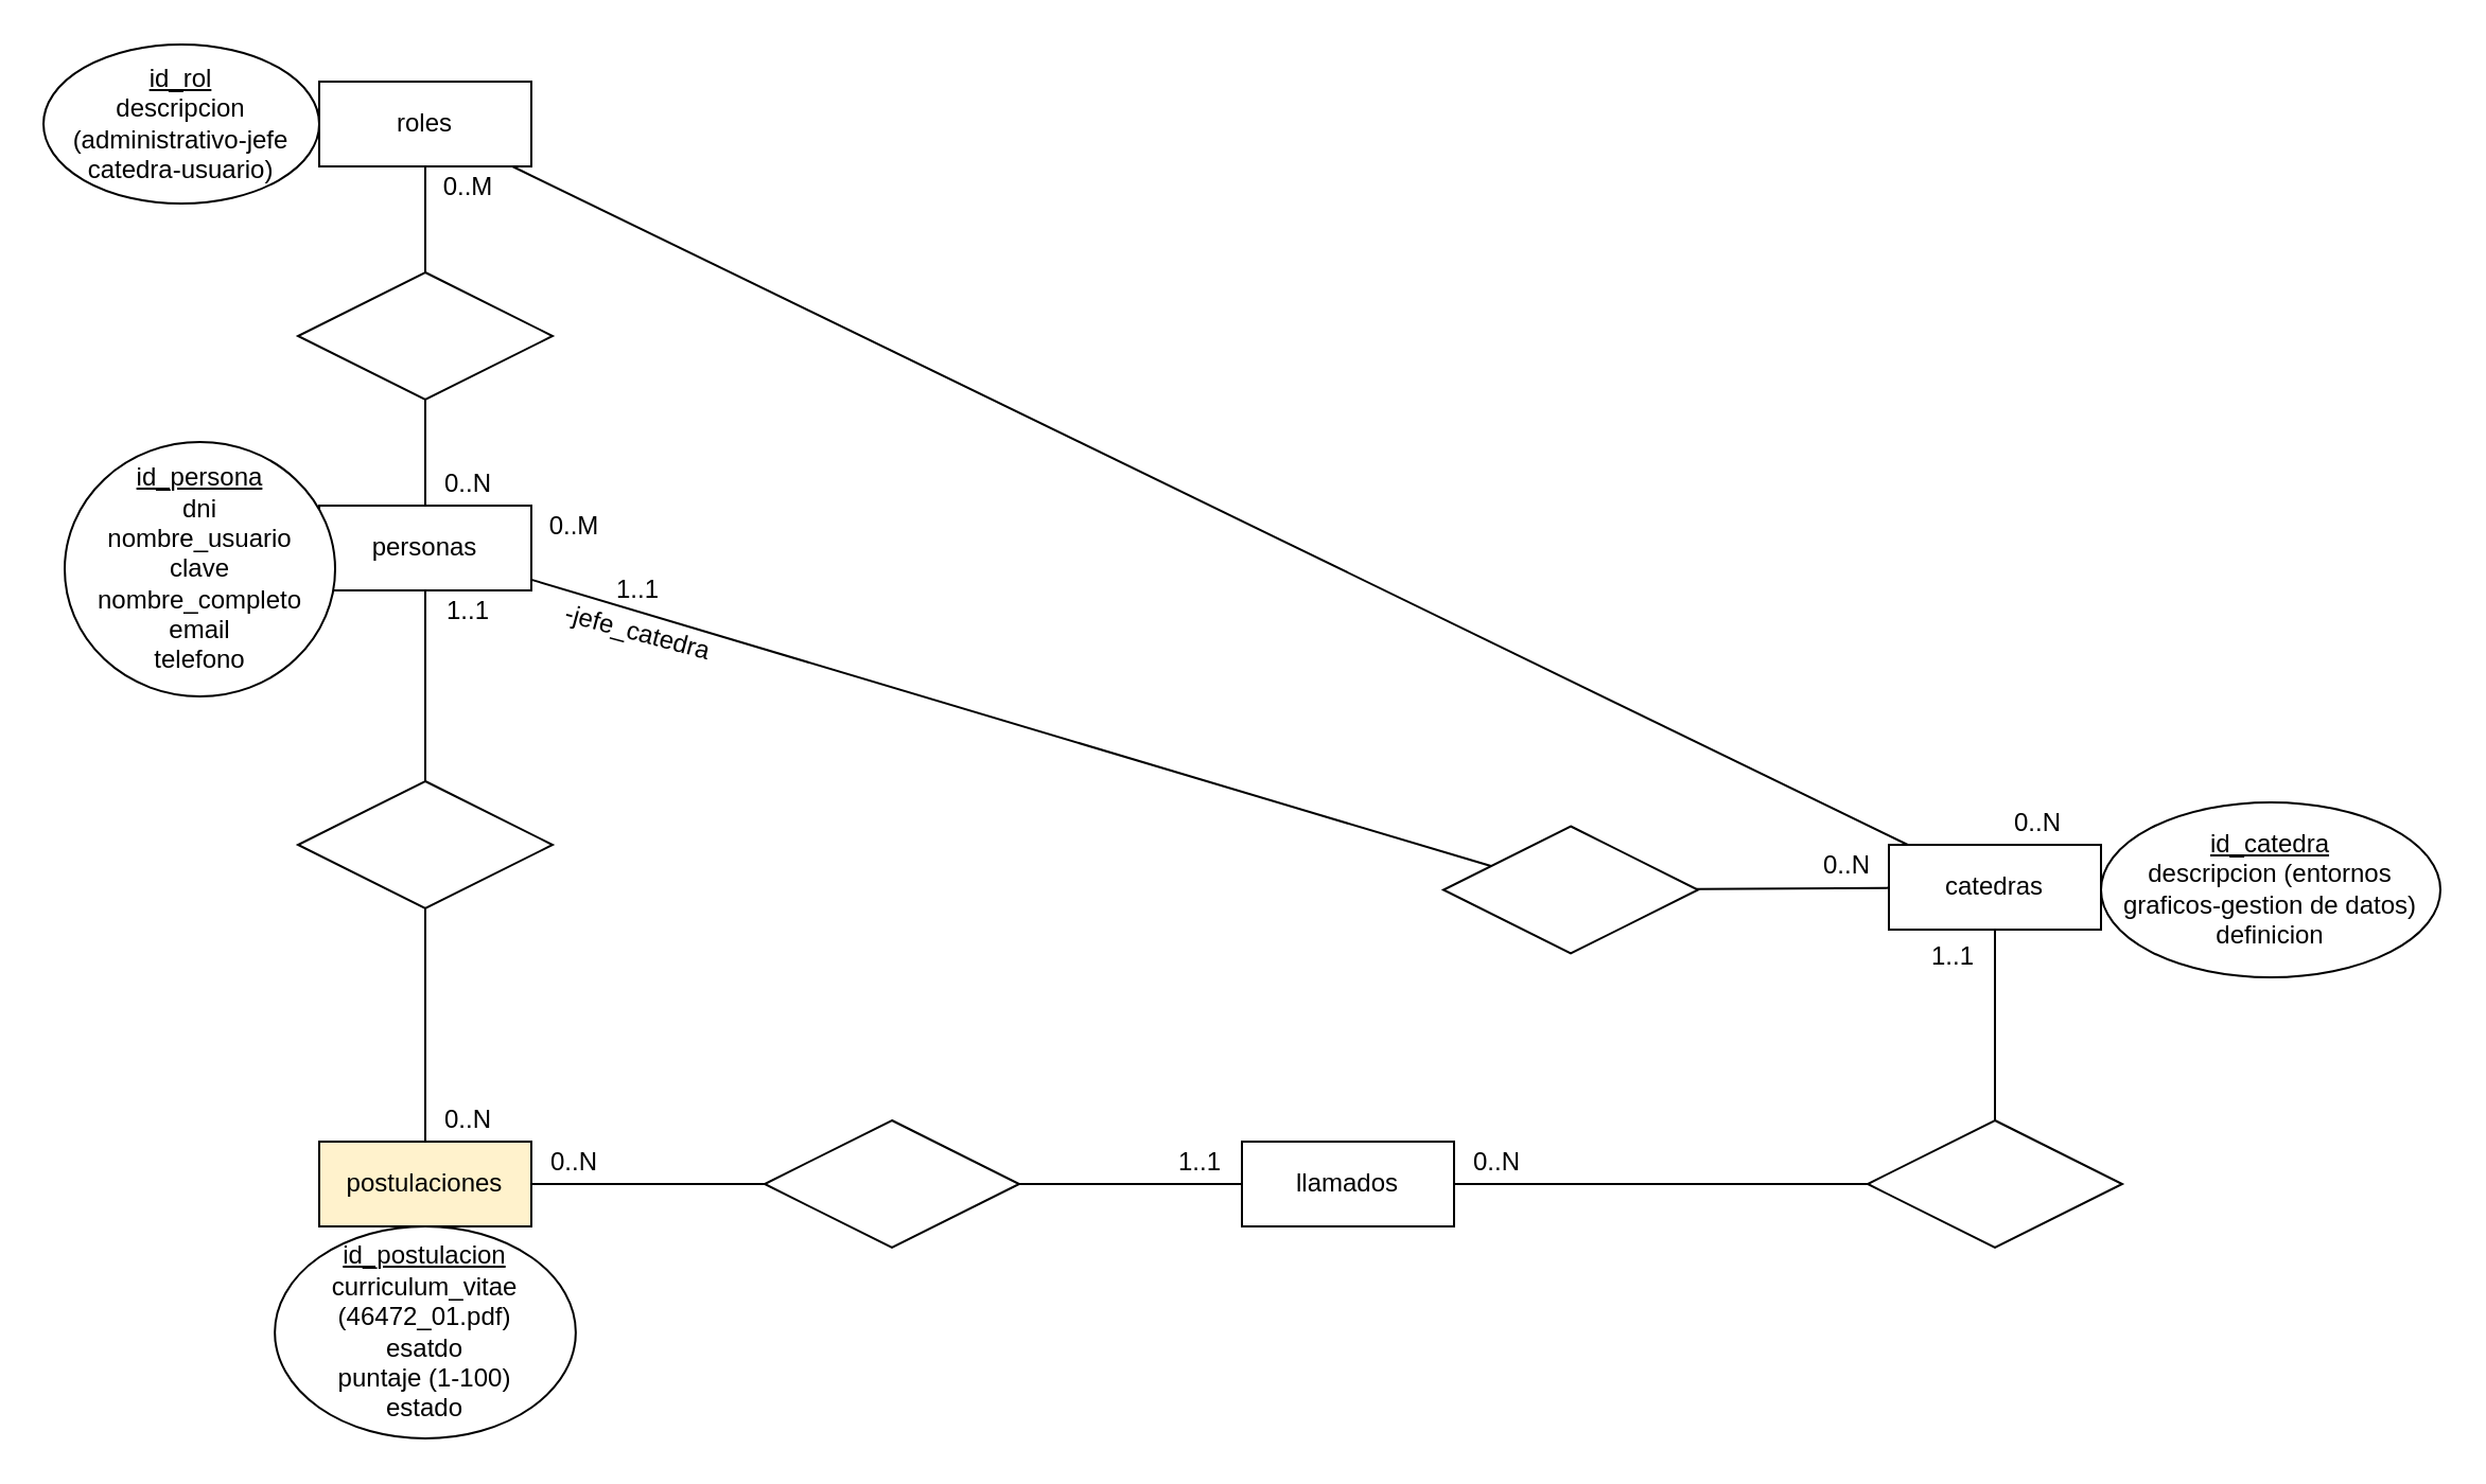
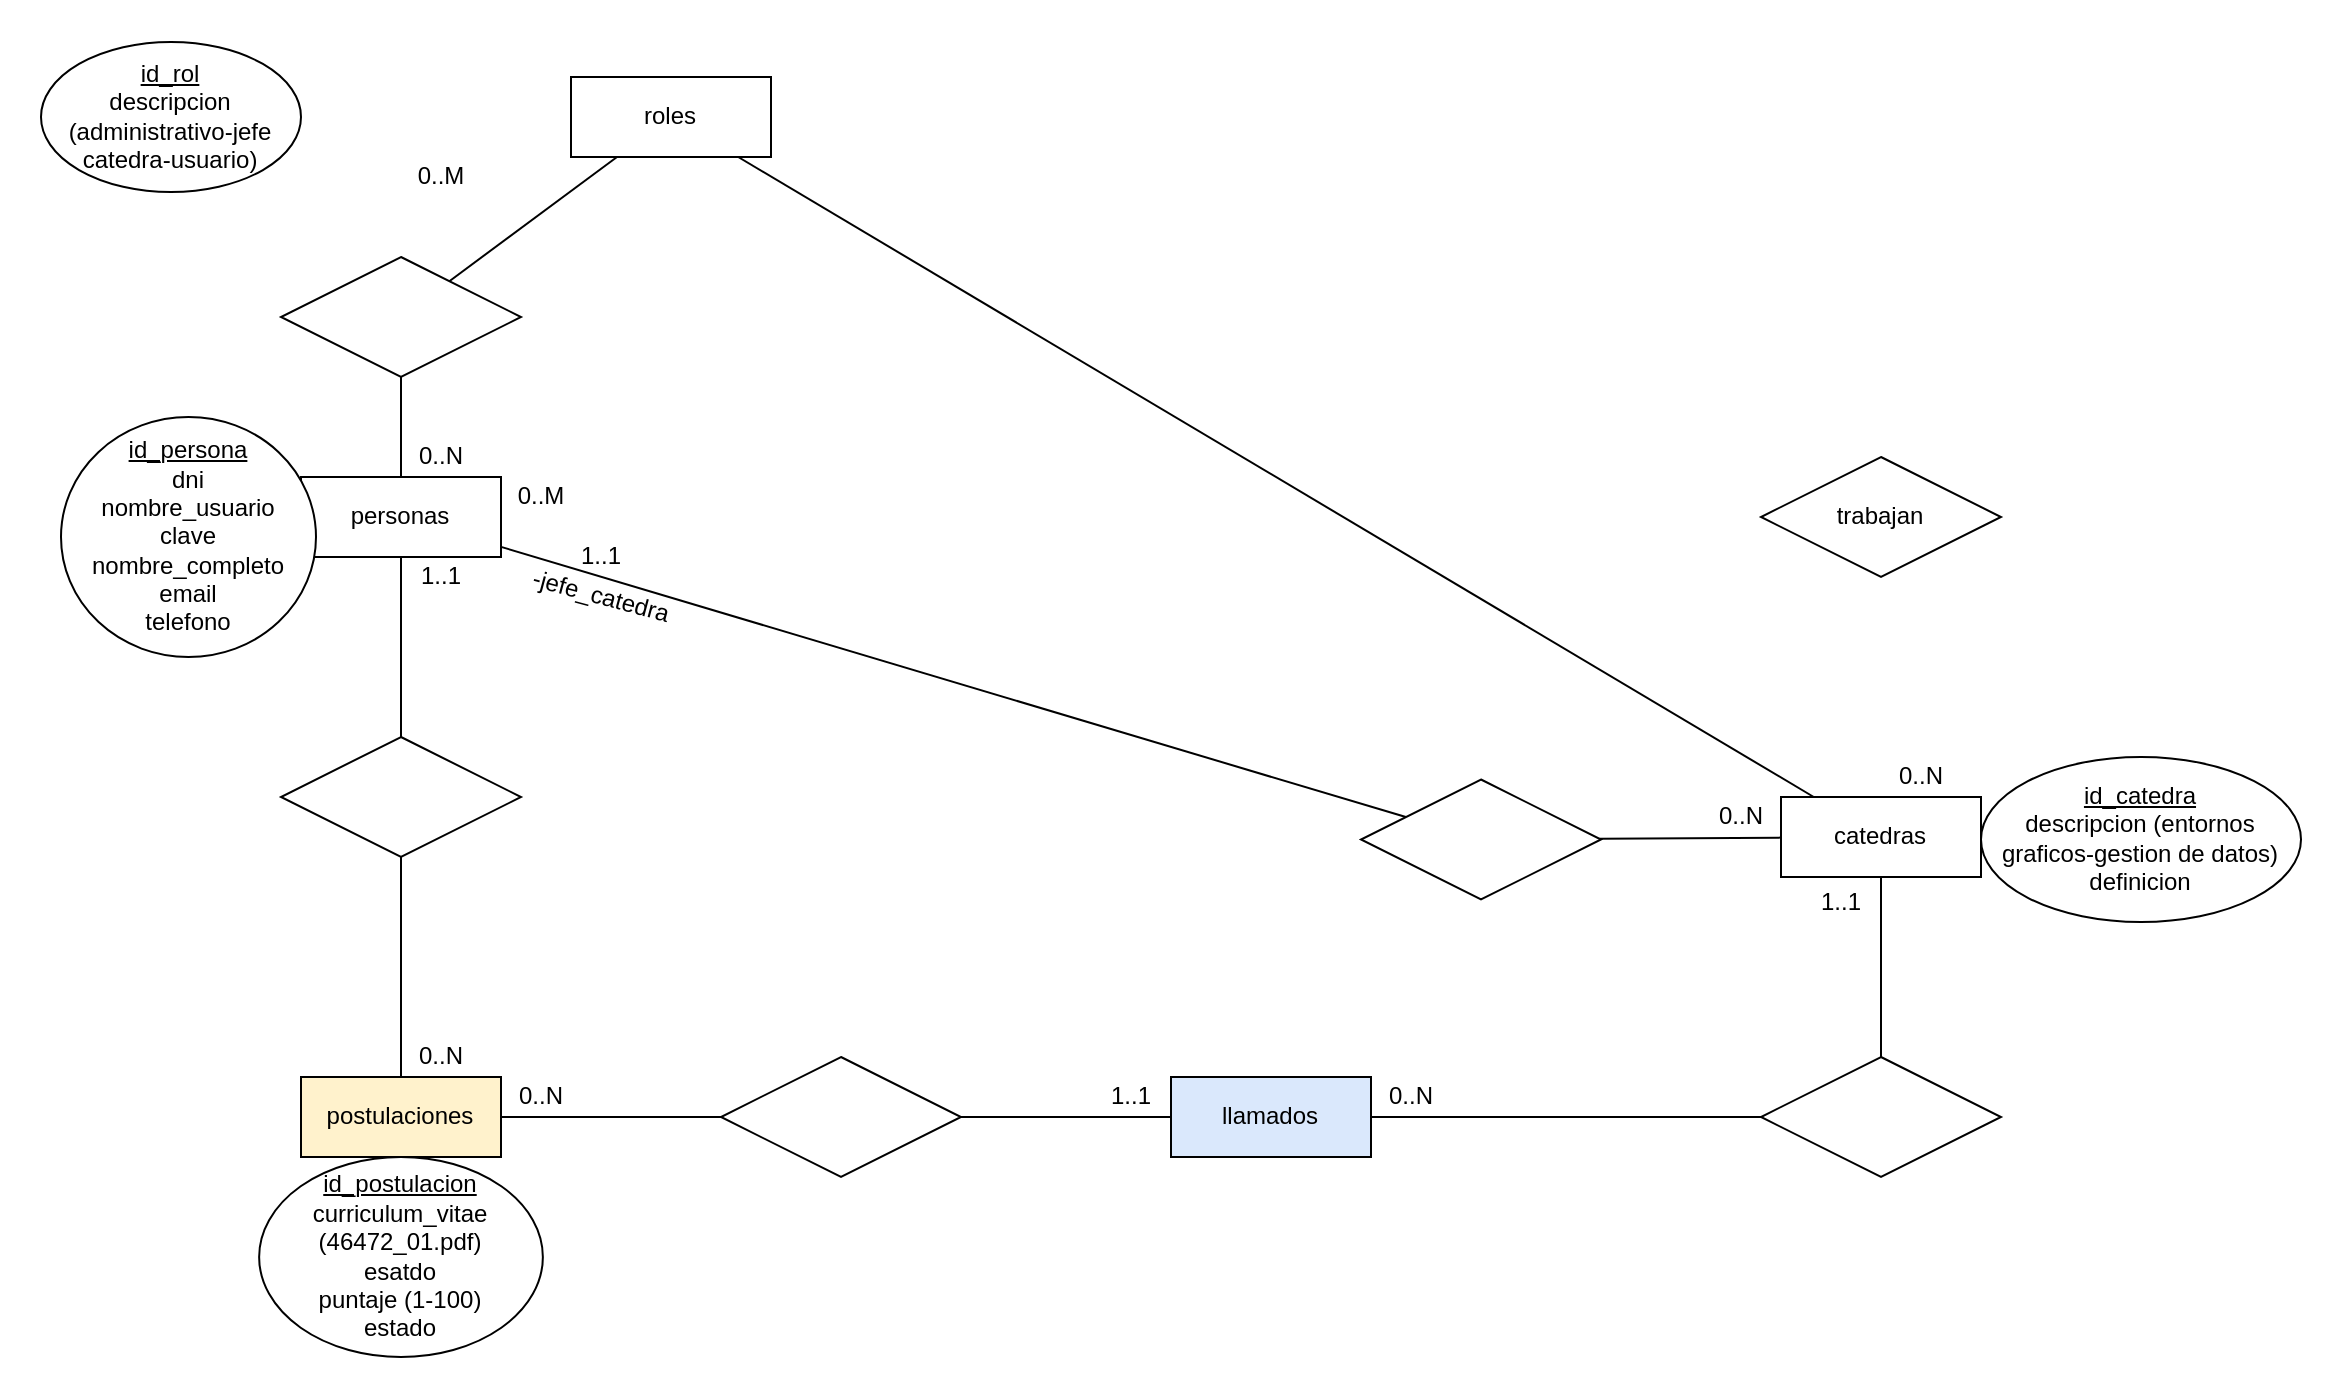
  <mxCell id="0" />
  <mxCell id="1" parent="0" />
  <mxCell id="2" value="" style="shape=rhombus;perimeter=rhombusPerimeter;whiteSpace=wrap;html=1;align=center;" vertex="1" parent="1"><mxGeometry x="140" y="128" width="120" height="60" as="geometry" /></mxCell>
  <mxCell id="3" value="&lt;u&gt;id_rol&lt;/u&gt;&lt;br&gt;descripcion (administrativo-jefe catedra-usuario)" style="ellipse;whiteSpace=wrap;html=1;align=center;" vertex="1" parent="1"><mxGeometry x="20" y="20.5" width="130" height="75" as="geometry" /></mxCell>
- <mxCell id="4" value="roles" style="whiteSpace=wrap;html=1;align=center;" vertex="1" parent="1"><mxGeometry x="150" y="38" width="100" height="40" as="geometry" /></mxCell>
+ <mxCell id="4" value="roles" style="whiteSpace=wrap;html=1;align=center;" vertex="1" parent="1"><mxGeometry x="285" y="38" width="100" height="40" as="geometry" /></mxCell>
  <mxCell id="5" value="" style="endArrow=none;html=1;rounded=0;" edge="1" parent="1" source="2" target="4"><mxGeometry relative="1" as="geometry"><mxPoint x="70" y="348" as="sourcePoint" /><mxPoint x="230" y="348" as="targetPoint" /></mxGeometry></mxCell>
  <mxCell id="6" value="" style="endArrow=none;html=1;rounded=0;" edge="1" parent="1" source="2" target="11"><mxGeometry relative="1" as="geometry"><mxPoint x="224" y="261" as="sourcePoint" /><mxPoint x="200" y="238" as="targetPoint" /></mxGeometry></mxCell>
  <mxCell id="7" value="0..M" style="text;html=1;align=center;verticalAlign=middle;resizable=0;points=[];autosize=1;" vertex="1" parent="1"><mxGeometry x="200" y="78" width="40" height="20" as="geometry" /></mxCell>
  <mxCell id="8" value="0..N" style="text;html=1;align=center;verticalAlign=middle;resizable=0;points=[];autosize=1;" vertex="1" parent="1"><mxGeometry x="200" y="218" width="40" height="20" as="geometry" /></mxCell>
- <mxCell id="9" value="llamados" style="whiteSpace=wrap;html=1;align=center;" vertex="1" parent="1"><mxGeometry x="585" y="538" width="100" height="40" as="geometry" /></mxCell>
+ <mxCell id="9" value="llamados" style="whiteSpace=wrap;html=1;align=center;fillColor=#dae8fc;" vertex="1" parent="1"><mxGeometry x="585" y="538" width="100" height="40" as="geometry" /></mxCell>
  <mxCell id="10" value="catedras" style="whiteSpace=wrap;html=1;align=center;" vertex="1" parent="1"><mxGeometry x="890" y="398" width="100" height="40" as="geometry" /></mxCell>
  <mxCell id="11" value="personas" style="whiteSpace=wrap;html=1;align=center;" vertex="1" parent="1"><mxGeometry x="150" y="238" width="100" height="40" as="geometry" /></mxCell>
  <mxCell id="12" value="" style="shape=rhombus;perimeter=rhombusPerimeter;whiteSpace=wrap;html=1;align=center;" vertex="1" parent="1"><mxGeometry x="680" y="389.25" width="120" height="60" as="geometry" /></mxCell>
  <mxCell id="13" value="" style="endArrow=none;html=1;rounded=0;" edge="1" parent="1" source="17" target="18"><mxGeometry relative="1" as="geometry"><mxPoint x="330" y="273" as="sourcePoint" /><mxPoint x="330" y="223" as="targetPoint" /></mxGeometry></mxCell>
  <mxCell id="14" value="" style="endArrow=none;html=1;rounded=0;" edge="1" parent="1" source="12" target="10"><mxGeometry relative="1" as="geometry"><mxPoint x="840" y="418" as="sourcePoint" /><mxPoint x="470" as="targetPoint" y="98" /></mxGeometry></mxCell>
  <mxCell id="15" value="" style="endArrow=none;html=1;rounded=0;" edge="1" parent="1" source="12" target="11"><mxGeometry relative="1" as="geometry"><mxPoint x="390" y="158" as="sourcePoint" /><mxPoint x="700" y="258" as="targetPoint" /></mxGeometry></mxCell>
  <mxCell id="16" value="0..N" style="text;html=1;align=center;verticalAlign=middle;resizable=0;points=[];autosize=1;" vertex="1" parent="1"><mxGeometry x="250" y="538" width="40" height="20" as="geometry" /></mxCell>
  <mxCell id="17" value="postulaciones" style="whiteSpace=wrap;html=1;align=center;fillColor=#fff2cc;" vertex="1" parent="1"><mxGeometry x="150" y="538" width="100" height="40" as="geometry" /></mxCell>
  <mxCell id="18" value="" style="shape=rhombus;perimeter=rhombusPerimeter;whiteSpace=wrap;html=1;align=center;" vertex="1" parent="1"><mxGeometry x="360" y="528" width="120" height="60" as="geometry" /></mxCell>
  <mxCell id="19" value="" style="shape=rhombus;perimeter=rhombusPerimeter;whiteSpace=wrap;html=1;align=center;" vertex="1" parent="1"><mxGeometry x="140" y="368" width="120" height="60" as="geometry" /></mxCell>
  <mxCell id="20" value="" style="endArrow=none;html=1;rounded=0;" edge="1" parent="1" source="18" target="9"><mxGeometry relative="1" as="geometry"><mxPoint x="510" y="558" as="sourcePoint" /><mxPoint x="430" y="233" as="targetPoint" /></mxGeometry></mxCell>
  <mxCell id="21" value="" style="endArrow=none;html=1;rounded=0;" edge="1" parent="1" source="19" target="17"><mxGeometry relative="1" as="geometry"><mxPoint x="350" y="293" as="sourcePoint" /><mxPoint x="350" y="243" as="targetPoint" /></mxGeometry></mxCell>
  <mxCell id="22" value="" style="endArrow=none;html=1;rounded=0;" edge="1" parent="1" source="11" target="19"><mxGeometry relative="1" as="geometry"><mxPoint x="200" y="278" as="sourcePoint" /><mxPoint x="360" y="253" as="targetPoint" /></mxGeometry></mxCell>
  <mxCell id="23" value="0..N" style="text;html=1;align=center;verticalAlign=middle;resizable=0;points=[];autosize=1;" vertex="1" parent="1"><mxGeometry x="200" y="518" width="40" height="20" as="geometry" /></mxCell>
  <mxCell id="24" value="1..1" style="text;html=1;align=center;verticalAlign=middle;resizable=0;points=[];autosize=1;" vertex="1" parent="1"><mxGeometry x="200" y="278" width="40" height="20" as="geometry" /></mxCell>
  <mxCell id="25" value="1..1" style="text;html=1;align=center;verticalAlign=middle;resizable=0;points=[];autosize=1;" vertex="1" parent="1"><mxGeometry x="545" y="538" width="40" height="20" as="geometry" /></mxCell>
  <mxCell id="26" value="&lt;u&gt;id_persona&lt;/u&gt;&lt;br&gt;dni&lt;br&gt;nombre_usuario&lt;br&gt;clave&lt;br&gt;nombre_completo&lt;br&gt;email&lt;br&gt;telefono" style="ellipse;whiteSpace=wrap;html=1;align=center;" vertex="1" parent="1"><mxGeometry x="30" y="208" width="127.5" height="120" as="geometry" /></mxCell>
  <mxCell id="27" value="1..1" style="text;html=1;align=center;verticalAlign=middle;resizable=0;points=[];autosize=1;" vertex="1" parent="1"><mxGeometry x="280" y="268" width="40" height="20" as="geometry" /></mxCell>
  <mxCell id="28" value="0..N" style="text;html=1;align=center;verticalAlign=middle;resizable=0;points=[];autosize=1;" vertex="1" parent="1"><mxGeometry x="850" y="398" width="40" height="20" as="geometry" /></mxCell>
  <mxCell id="29" value="&lt;u&gt;id_catedra&lt;/u&gt;&lt;br&gt;descripcion (entornos graficos-gestion de datos)&lt;br&gt;definicion" style="ellipse;whiteSpace=wrap;html=1;align=center;" vertex="1" parent="1"><mxGeometry x="990" y="378" width="160" height="82.5" as="geometry" /></mxCell>
  <mxCell id="30" value="&lt;u&gt;id_postulacion&lt;br&gt;&lt;/u&gt;curriculum_vitae (46472_01.pdf)&lt;br&gt;esatdo&lt;br&gt;puntaje (1-100)&lt;br&gt;estado" style="ellipse;whiteSpace=wrap;html=1;align=center;" vertex="1" parent="1"><mxGeometry x="129.06" y="578" width="141.87" height="100" as="geometry" /></mxCell>
+ <mxCell id="31" value="trabajan" style="shape=rhombus;perimeter=rhombusPerimeter;whiteSpace=wrap;html=1;align=center;" vertex="1" parent="1"><mxGeometry x="880" y="228" width="120" height="60" as="geometry" /></mxCell>
  <mxCell id="32" value="" style="endArrow=none;html=1;rounded=0;" edge="1" parent="1" source="10" target="4"><mxGeometry relative="1" as="geometry"><mxPoint x="675" y="261.023" as="sourcePoint" /><mxPoint x="793.091" y="244.545" as="targetPoint" /></mxGeometry></mxCell>
  <mxCell id="33" value="0..N" style="text;html=1;align=center;verticalAlign=middle;resizable=0;points=[];autosize=1;" vertex="1" parent="1"><mxGeometry x="940" y="378" width="40" height="20" as="geometry" /></mxCell>
  <mxCell id="34" value="0..M" style="text;html=1;align=center;verticalAlign=middle;resizable=0;points=[];autosize=1;" vertex="1" parent="1"><mxGeometry x="250" y="238" width="40" height="20" as="geometry" /></mxCell>
  <mxCell id="35" value="" style="shape=rhombus;perimeter=rhombusPerimeter;whiteSpace=wrap;html=1;align=center;" vertex="1" parent="1"><mxGeometry x="880" y="528" width="120" height="60" as="geometry" /></mxCell>
  <mxCell id="36" value="" style="endArrow=none;html=1;rounded=0;" edge="1" parent="1" source="35" target="9"><mxGeometry relative="1" as="geometry"><mxPoint x="690.69" y="428.905" as="sourcePoint" /><mxPoint x="585" y="428.291" as="targetPoint" /></mxGeometry></mxCell>
  <mxCell id="37" value="0..N" style="text;html=1;align=center;verticalAlign=middle;resizable=0;points=[];autosize=1;" vertex="1" parent="1"><mxGeometry x="685" y="538" width="40" height="20" as="geometry" /></mxCell>
  <mxCell id="38" value="" style="endArrow=none;html=1;rounded=0;" edge="1" parent="1" source="35" target="10"><mxGeometry relative="1" as="geometry"><mxPoint x="585" y="268" as="sourcePoint" /><mxPoint x="890" y="268" as="targetPoint" /></mxGeometry></mxCell>
  <mxCell id="39" value="1..1" style="text;html=1;align=center;verticalAlign=middle;resizable=0;points=[];autosize=1;" vertex="1" parent="1"><mxGeometry x="900" y="440.5" width="40" height="20" as="geometry" /></mxCell>
  <mxCell id="40" value="&lt;span&gt;-jefe_catedra&lt;/span&gt;" style="text;html=1;align=center;verticalAlign=middle;resizable=0;points=[];autosize=1;strokeColor=none;rotation=15;" vertex="1" parent="1"><mxGeometry x="255" y="288" width="90" height="20" as="geometry" /></mxCell>
